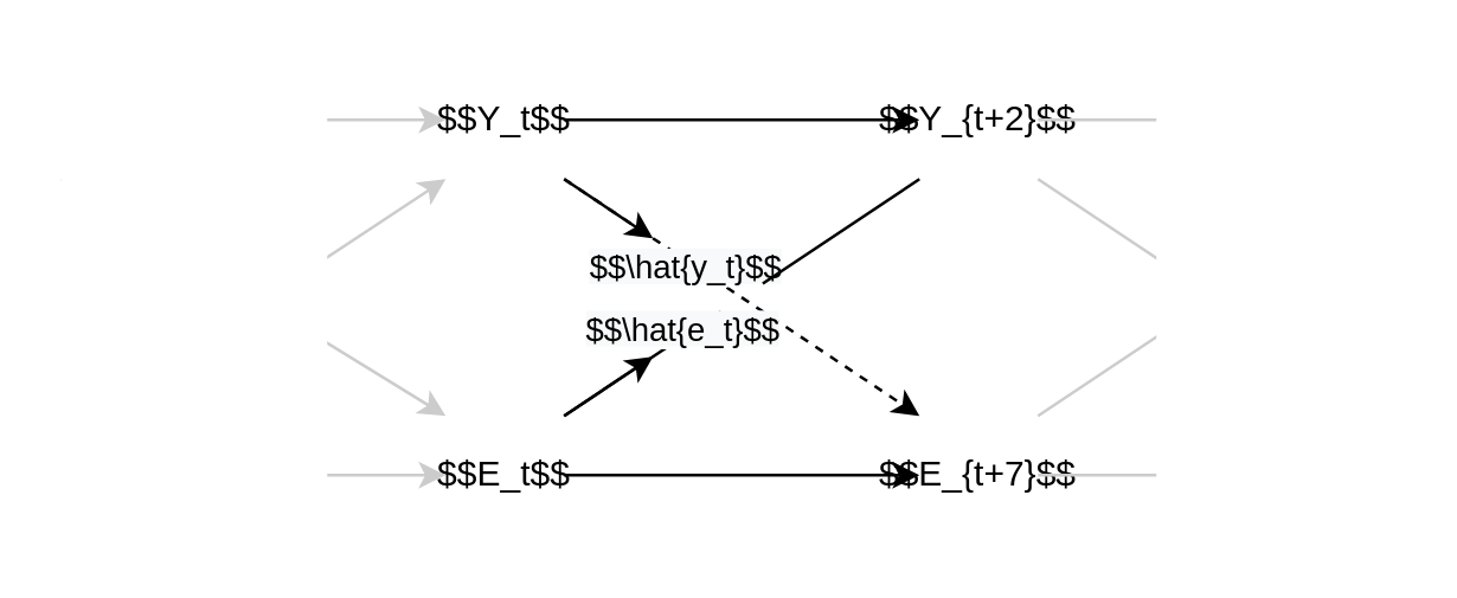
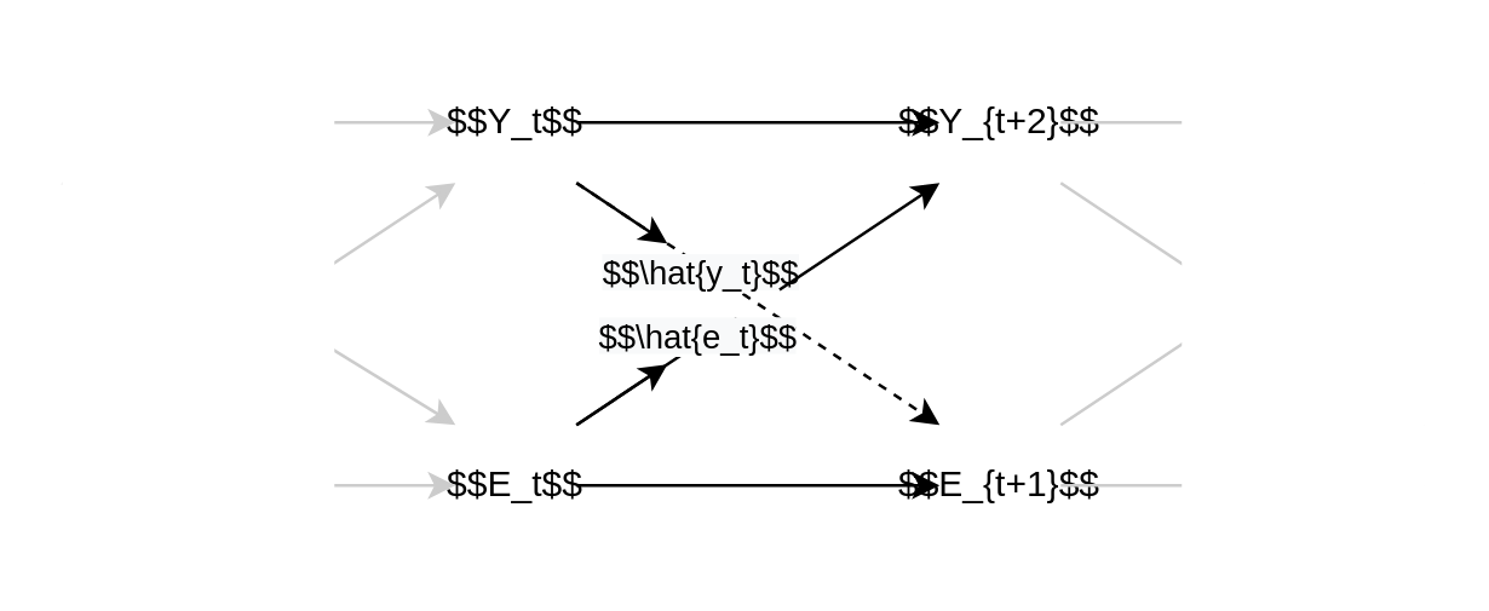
  <mxCell id="0" />
  <mxCell id="1" parent="0" />
  <mxCell id="2" style="edgeStyle=orthogonalEdgeStyle;rounded=0;orthogonalLoop=1;jettySize=auto;html=1;exitX=1;exitY=0.5;exitDx=0;exitDy=0;" parent="1" source="3" edge="1"><mxGeometry relative="1" as="geometry"><mxPoint x="310" y="40" as="targetPoint" /></mxGeometry></mxCell>
  <mxCell id="3" value="$$Y_t$$" style="text;html=1;strokeColor=none;fillColor=none;align=center;verticalAlign=middle;whiteSpace=wrap;rounded=0;" parent="1" vertex="1"><mxGeometry x="150" y="20" width="40" height="40" as="geometry" /></mxCell>
  <mxCell id="4" value="$$Y_{t+2}$$" style="text;html=1;strokeColor=none;fillColor=none;align=center;verticalAlign=middle;whiteSpace=wrap;rounded=0;" parent="1" vertex="1"><mxGeometry x="310" y="20" width="40" height="40" as="geometry" /></mxCell>
  <mxCell id="5" style="edgeStyle=orthogonalEdgeStyle;rounded=0;orthogonalLoop=1;jettySize=auto;html=1;exitX=1;exitY=0.5;exitDx=0;exitDy=0;" parent="1" source="6" edge="1"><mxGeometry relative="1" as="geometry"><mxPoint x="310" y="160" as="targetPoint" /></mxGeometry></mxCell>
  <mxCell id="6" value="$$E_t$$" style="text;html=1;strokeColor=none;fillColor=none;align=center;verticalAlign=middle;whiteSpace=wrap;rounded=0;" parent="1" vertex="1"><mxGeometry x="150" y="140" width="40" height="40" as="geometry" /></mxCell>
- <mxCell id="7" value="$$E_{t+7}$$" style="text;html=1;strokeColor=none;fillColor=none;align=center;verticalAlign=middle;whiteSpace=wrap;rounded=0;" parent="1" vertex="1"><mxGeometry x="310" y="140" width="40" height="40" as="geometry" /></mxCell>
+ <mxCell id="7" value="$$E_{t+1}$$" style="text;html=1;strokeColor=none;fillColor=none;align=center;verticalAlign=middle;whiteSpace=wrap;rounded=0;" parent="1" vertex="1"><mxGeometry x="310" y="140" width="40" height="40" as="geometry" /></mxCell>
  <mxCell id="8" style="rounded=0;orthogonalLoop=1;jettySize=auto;html=1;exitX=1;exitY=1;exitDx=0;exitDy=0;entryX=0;entryY=0;entryDx=0;entryDy=0;entryPerimeter=0;dashed=1;" parent="1" source="3" target="7" edge="1"><mxGeometry relative="1" as="geometry"><mxPoint x="180" y="150" as="sourcePoint" /><mxPoint x="340" y="70" as="targetPoint" /></mxGeometry></mxCell>
  <mxCell id="9" value="&lt;span style=&quot;white-space: normal; background-color: rgb(248, 249, 250); font-size: 11px;&quot;&gt;$$\hat{y_t}$$&lt;br style=&quot;font-size: 11px;&quot;&gt;&lt;/span&gt;" style="text;html=1;align=center;verticalAlign=middle;resizable=0;points=[];labelBackgroundColor=#ffffff;fontSize=11;spacing=0;" vertex="1" connectable="0" parent="8"><mxGeometry x="0.54" y="1" relative="1" as="geometry"><mxPoint x="-52.91" y="-30.74" as="offset" /></mxGeometry></mxCell>
  <mxCell id="10" style="edgeStyle=orthogonalEdgeStyle;rounded=0;orthogonalLoop=1;jettySize=auto;html=1;exitX=1;exitY=0.5;exitDx=0;exitDy=0;strokeColor=#CCCCCC;" parent="1" edge="1"><mxGeometry relative="1" as="geometry"><mxPoint x="150" y="40" as="targetPoint" /><mxPoint x="30" y="40" as="sourcePoint" /></mxGeometry></mxCell>
  <mxCell id="11" style="edgeStyle=orthogonalEdgeStyle;rounded=0;orthogonalLoop=1;jettySize=auto;html=1;exitX=1;exitY=0.5;exitDx=0;exitDy=0;strokeColor=#CCCCCC;" parent="1" edge="1"><mxGeometry relative="1" as="geometry"><mxPoint x="150" y="160" as="targetPoint" /><mxPoint x="30" y="160" as="sourcePoint" /></mxGeometry></mxCell>
  <mxCell id="12" style="rounded=0;orthogonalLoop=1;jettySize=auto;html=1;exitX=0;exitY=0.25;exitDx=0;exitDy=0;entryX=0;entryY=0;entryDx=0;entryDy=0;entryPerimeter=0;strokeColor=#CCCCCC;" parent="1" edge="1" source="20"><mxGeometry relative="1" as="geometry"><mxPoint x="29" y="60.8" as="sourcePoint" /><mxPoint x="150" y="140" as="targetPoint" /></mxGeometry></mxCell>
  <mxCell id="13" style="edgeStyle=orthogonalEdgeStyle;rounded=0;orthogonalLoop=1;jettySize=auto;html=1;exitX=1;exitY=0.5;exitDx=0;exitDy=0;strokeColor=#CCCCCC;" parent="1" edge="1"><mxGeometry relative="1" as="geometry"><mxPoint x="470" y="40" as="targetPoint" /><mxPoint x="350" y="40" as="sourcePoint" /></mxGeometry></mxCell>
  <mxCell id="14" style="edgeStyle=orthogonalEdgeStyle;rounded=0;orthogonalLoop=1;jettySize=auto;html=1;exitX=1;exitY=0.5;exitDx=0;exitDy=0;strokeColor=#CCCCCC;" parent="1" edge="1"><mxGeometry relative="1" as="geometry"><mxPoint x="470" y="160" as="targetPoint" /><mxPoint x="350" y="160" as="sourcePoint" /></mxGeometry></mxCell>
  <mxCell id="15" style="rounded=0;orthogonalLoop=1;jettySize=auto;html=1;exitX=1;exitY=1;exitDx=0;exitDy=0;entryX=0;entryY=0;entryDx=0;entryDy=0;entryPerimeter=0;strokeColor=#CCCCCC;" parent="1" edge="1" source="4"><mxGeometry relative="1" as="geometry"><mxPoint x="349" y="60.8" as="sourcePoint" /><mxPoint x="470" y="140" as="targetPoint" /></mxGeometry></mxCell>
- <mxCell id="16" style="rounded=0;orthogonalLoop=1;jettySize=auto;html=1;exitX=1;exitY=0;exitDx=0;exitDy=0;entryX=0;entryY=1;entryDx=0;entryDy=0;entryPerimeter=0;jumpStyle=gap;jumpSize=17;endArrow=none;" parent="1" source="6" target="4" edge="1"><mxGeometry relative="1" as="geometry" /></mxCell>
+ <mxCell id="16" style="rounded=0;orthogonalLoop=1;jettySize=auto;html=1;exitX=1;exitY=0;exitDx=0;exitDy=0;entryX=0;entryY=1;entryDx=0;entryDy=0;entryPerimeter=0;jumpStyle=gap;jumpSize=17;" parent="1" source="6" target="4" edge="1"><mxGeometry relative="1" as="geometry" /></mxCell>
  <mxCell id="17" value="&lt;span style=&quot;white-space: normal; background-color: rgb(248, 249, 250); font-size: 11px;&quot;&gt;$$\hat{e_t}$$&lt;/span&gt;" style="text;html=1;align=center;verticalAlign=middle;resizable=0;points=[];labelBackgroundColor=#ffffff;fontSize=11;spacing=0;" vertex="1" connectable="0" parent="16"><mxGeometry x="-0.385" y="-1" relative="1" as="geometry"><mxPoint x="2.5" y="-6.22" as="offset" /></mxGeometry></mxCell>
  <mxCell id="18" style="rounded=0;orthogonalLoop=1;jettySize=auto;html=1;exitX=1.005;exitY=-0.02;exitDx=0;exitDy=0;entryX=0;entryY=1;entryDx=0;entryDy=0;entryPerimeter=0;exitPerimeter=0;strokeColor=#CCCCCC;jumpStyle=gap;jumpSize=17;" parent="1" edge="1"><mxGeometry relative="1" as="geometry"><mxPoint x="30.2" y="139.2" as="sourcePoint" /><mxPoint x="150" y="60" as="targetPoint" /></mxGeometry></mxCell>
  <mxCell id="19" style="rounded=0;orthogonalLoop=1;jettySize=auto;html=1;exitX=1;exitY=0;exitDx=0;exitDy=0;entryX=0;entryY=1;entryDx=0;entryDy=0;entryPerimeter=0;strokeColor=#CCCCCC;jumpStyle=gap;jumpSize=17;" parent="1" edge="1" source="7"><mxGeometry relative="1" as="geometry"><mxPoint x="350.2" y="139.2" as="sourcePoint" /><mxPoint x="470" y="60" as="targetPoint" /></mxGeometry></mxCell>
  <mxCell id="20" value="" style="rounded=0;whiteSpace=wrap;html=1;strokeColor=none;" parent="1" vertex="1"><mxGeometry x="20" y="20" width="90" height="160" as="geometry" /></mxCell>
  <mxCell id="21" value="" style="rounded=0;whiteSpace=wrap;html=1;strokeColor=none;" parent="1" vertex="1"><mxGeometry x="390" y="20" width="80" height="160" as="geometry" /></mxCell>
  <mxCell id="22" style="rounded=0;orthogonalLoop=1;jettySize=auto;html=1;exitX=1;exitY=1;exitDx=0;exitDy=0;" edge="1" parent="1"><mxGeometry relative="1" as="geometry"><mxPoint x="190" y="60" as="sourcePoint" /><mxPoint x="220" y="80" as="targetPoint" /></mxGeometry></mxCell>
  <mxCell id="23" style="rounded=0;orthogonalLoop=1;jettySize=auto;html=1;exitX=1;exitY=0;exitDx=0;exitDy=0;jumpStyle=none;jumpSize=17;" edge="1" parent="1"><mxGeometry relative="1" as="geometry"><mxPoint x="190" y="140" as="sourcePoint" /><mxPoint x="220" y="120" as="targetPoint" /></mxGeometry></mxCell>
